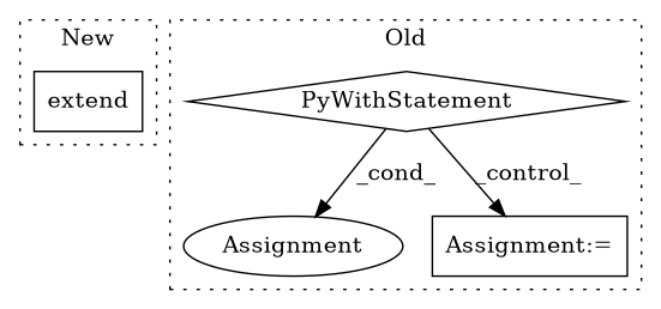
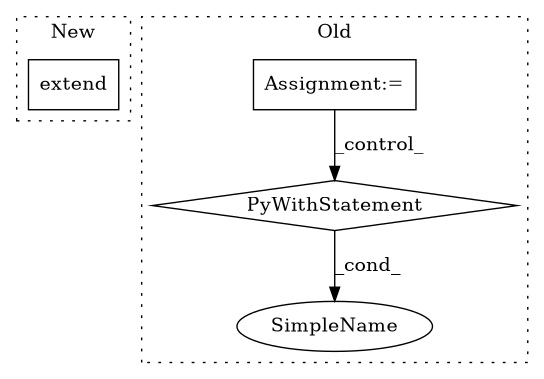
  digraph {
    fontname="DejaVu Serif"
    node [fontname="DejaVu Serif" shape=box]
    edge [fontname="DejaVu Serif"]
    n1 [a=32 l="7,1" label=extend s="10289,10311"]
    n2 [a=104 l="10,2" label=PyWithStatement s="8632,8676" shape=diamond]
-   n3 [a=42 label=Assignment shape=ellipse]
+   n3 [a=42 label=SimpleName shape=ellipse]
    n4 [a=7 l="69,2" label="Assignment:=" s="8711,8797"]
    subgraph cluster_1 {
      label=New
      style=dotted
      n1
    }
    subgraph cluster_2 {
      label=Old
      style=dotted
      n2
      n3
      n4
    }
    n2 -> n3 [label=_cond_]
-   n2 -> n4 [label=_control_]
+   n4 -> n2 [label=_control_]
  }
